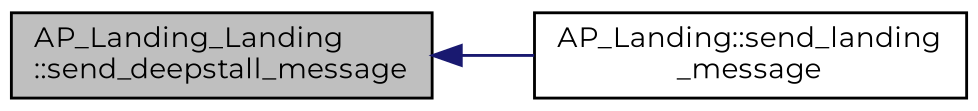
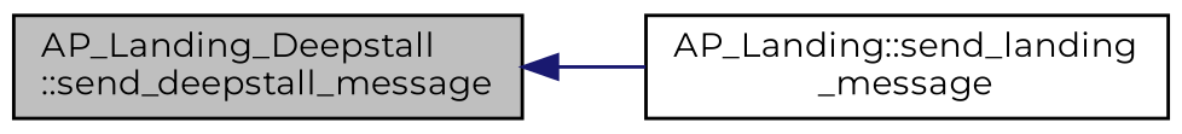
  digraph {
    rankdir=LR
    fontname=Montserrat
    node [color=black fontname=Montserrat fontsize=10 shape=record style=filled]
-   n1 [fillcolor=grey75 fontcolor=black height=0.2 label="AP_Landing_Landing\l::send_deepstall_message" width=0.4]
+   n1 [fillcolor=grey75 fontcolor=black height=0.2 label="AP_Landing_Deepstall\l::send_deepstall_message" width=0.4]
    n2 [fillcolor=white height=0.2 label="AP_Landing::send_landing\l_message" width=0.4]
    n1 -> n2 [color=midnightblue dir=back fontname=Montserrat fontsize=10 labelfontname=Helvetica labelfontsize=10 style=solid]
  }
